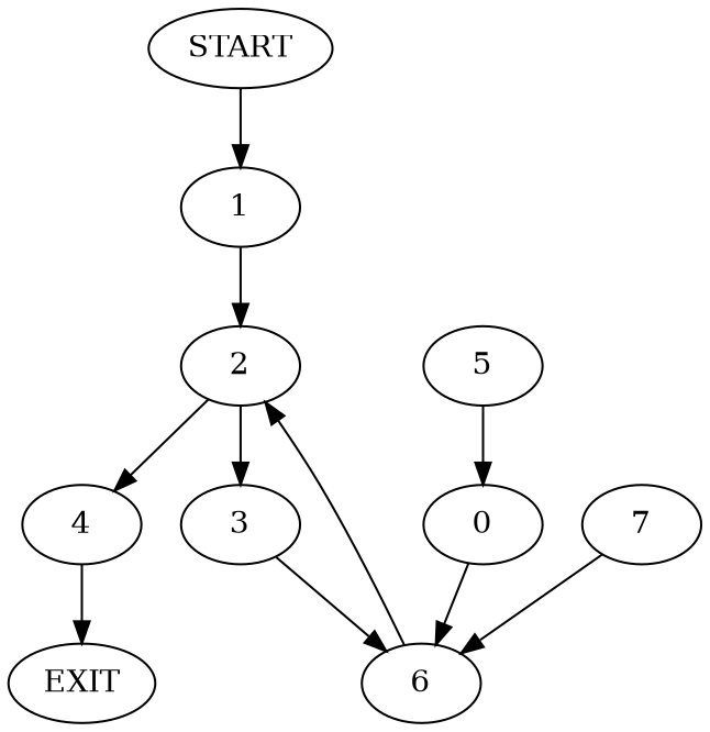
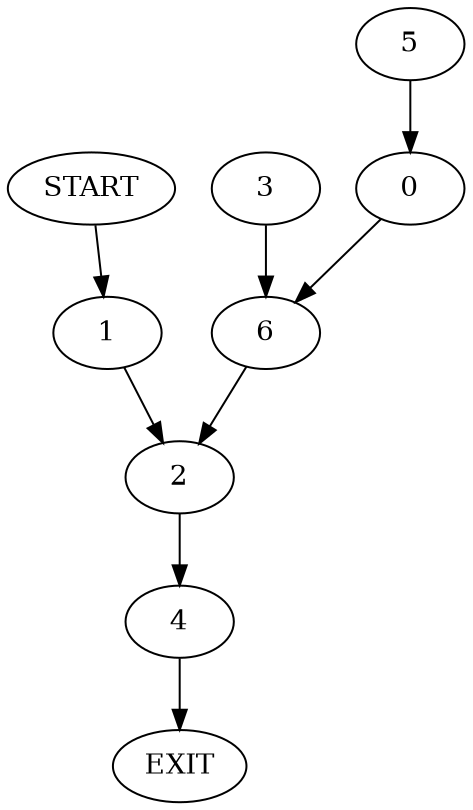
  digraph {
    n1 [label=START]
    1
    2
    n4 [label=EXIT]
    3
    4
    6
    n8 [label=0]
    5
-   7
    n1 -> 1
    1 -> 2
-   2 -> 3
    2 -> 4
    3 -> 6
    4 -> n4
    6 -> 2
    n8 -> 6
    5 -> n8
-   7 -> 6
  }
